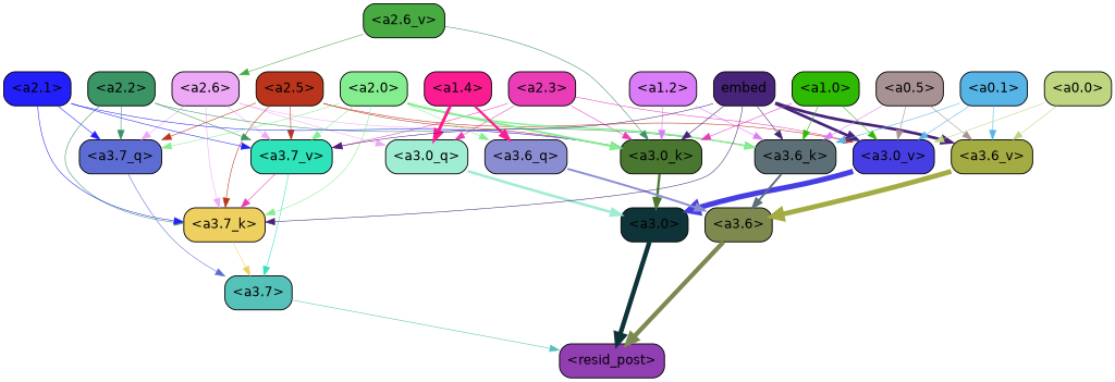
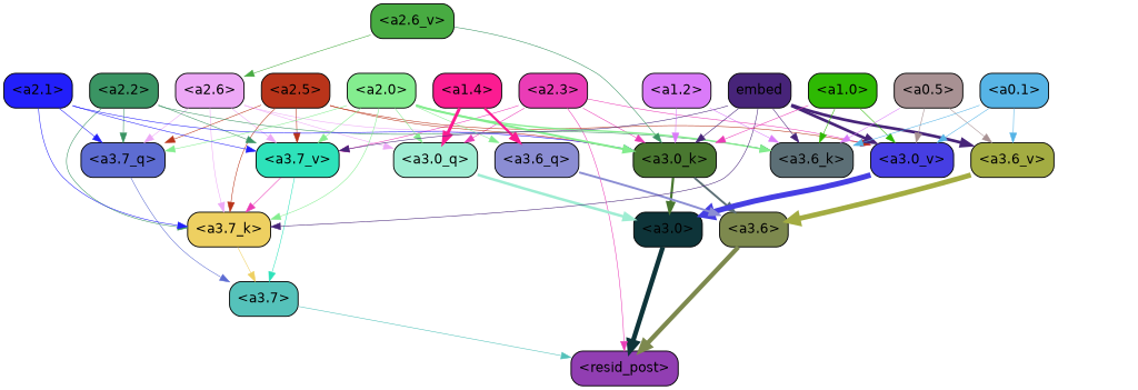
  strict digraph {
    splines=true
    node [color=black fontname=Helvetica shape=box style="filled, rounded"]
    edge [color="#ea3cb6" penwidth=0.6]
    "<a3.7>" [fillcolor="#55c2ba"]
    "<resid_post>" [fillcolor="#913eb2"]
    "<a3.6>" [fillcolor="#7d894e"]
    "<a3.0>" [fillcolor="#0e3439"]
    "<a2.3>" [fillcolor="#ea3cb6"]
    "<a3.0_q>" [fillcolor="#9fedd3"]
    "<a3.0_k>" [fillcolor="#497730"]
    "<a3.7_v>" [fillcolor="#2ee2ba"]
    "<a3.0_v>" [fillcolor="#463ee3"]
    "<a3.7_q>" [fillcolor="#5d6cd2"]
    "<a3.7_k>" [fillcolor="#eed061"]
    "<a3.6_q>" [fillcolor="#8b8dd3"]
    "<a3.6_k>" [fillcolor="#5c6f76"]
    "<a3.6_v>" [fillcolor="#a3ac42"]
    "<a2.6>" [fillcolor="#eda9f6"]
    "<a2.5>" [fillcolor="#b9341a"]
    "<a2.2>" [fillcolor="#3a9463"]
    "<a2.1>" [fillcolor="#221ffa"]
    "<a2.0>" [fillcolor="#84ed8f"]
    "<a1.4>" [fillcolor="#fb1c91"]
    embed [fillcolor="#472479"]
    "<a1.2>" [fillcolor="#da7bf9"]
    "<a1.0>" [fillcolor="#2eb903"]
    "<a0.5>" [fillcolor="#a89193"]
    "<a0.1>" [fillcolor="#56b4e6"]
-   "<a0.0>" [fillcolor="#bfd580"]
    "<a2.6_v>" [fillcolor="#48ab42"]
    "<a3.7>" -> "<resid_post>" [color="#55c2ba"]
    "<a3.6>" -> "<resid_post>" [color="#7d894e" penwidth=4.7534414529800415]
    "<a3.0>" -> "<resid_post>" [color="#0e3439" penwidth=4.898576855659485]
+   "<a2.3>" -> "<resid_post>"
    "<a2.3>" -> "<a3.0_q>"
    "<a2.3>" -> "<a3.0_k>"
    "<a2.3>" -> "<a3.7_v>"
    "<a2.3>" -> "<a3.0_v>"
    "<a3.0_q>" -> "<a3.0>" [color="#9fedd3" penwidth=2.870753765106201]
    "<a3.0_k>" -> "<a3.0>" [color="#497730" penwidth=2.520303964614868]
    "<a3.7_v>" -> "<a3.7>" [color="#2ee2ba"]
    "<a3.7_v>" -> "<a3.7_k>"
    "<a3.0_v>" -> "<a3.0>" [color="#463ee3" penwidth=5.680712580680847]
    "<a3.7_q>" -> "<a3.7>" [color="#5d6cd2"]
    "<a3.7_k>" -> "<a3.7>" [color="#eed061"]
    "<a3.6_q>" -> "<a3.6>" [color="#8b8dd3" penwidth=2.160832464694977]
-   "<a3.6_k>" -> "<a3.6>" [color="#5c6f76" penwidth=2.13908451795578]
+   "<a3.0_k>" -> "<a3.6>" [color="#5c6f76" penwidth=2.13908451795578]
    "<a3.6_v>" -> "<a3.6>" [color="#a3ac42" penwidth=5.297133803367615]
    "<a2.6>" -> "<a3.0_q>" [color="#eda9f6"]
    "<a2.6>" -> "<a3.0_k>" [color="#eda9f6"]
    "<a2.6>" -> "<a3.7_v>" [color="#eda9f6"]
    "<a2.6>" -> "<a3.7_q>" [color="#eda9f6"]
    "<a2.6>" -> "<a3.7_k>" [color="#eda9f6"]
    "<a2.5>" -> "<a3.0_k>" [color="#b9341a"]
    "<a2.5>" -> "<a3.7_v>" [color="#b9341a"]
    "<a2.5>" -> "<a3.0_v>" [color="#b9341a"]
    "<a2.5>" -> "<a3.7_q>" [color="#b9341a"]
    "<a2.5>" -> "<a3.7_k>" [color="#b9341a"]
    "<a2.2>" -> "<a3.7_v>" [color="#3a9463"]
    "<a2.2>" -> "<a3.7_q>" [color="#3a9463"]
    "<a2.2>" -> "<a3.7_k>" [color="#3a9463"]
    "<a2.2>" -> "<a3.6_k>" [color="#3a9463"]
    "<a2.1>" -> "<a3.0_k>" [color="#221ffa"]
    "<a2.1>" -> "<a3.7_v>" [color="#221ffa"]
    "<a2.1>" -> "<a3.7_q>" [color="#221ffa"]
    "<a2.1>" -> "<a3.7_k>" [color="#221ffa"]
+   "<a2.0>" -> "<a3.0_q>" [color="#84ed8f"]
    "<a2.0>" -> "<a3.0_k>" [color="#84ed8f" penwidth=2.18752121925354]
    "<a2.0>" -> "<a3.7_v>" [color="#84ed8f"]
    "<a2.0>" -> "<a3.7_q>" [color="#84ed8f"]
    "<a2.0>" -> "<a3.7_k>" [color="#84ed8f"]
    "<a2.0>" -> "<a3.6_q>" [color="#84ed8f"]
    "<a2.0>" -> "<a3.6_k>" [color="#84ed8f" penwidth=1.4957321882247925]
    "<a1.4>" -> "<a3.0_q>" [color="#fb1c91" penwidth=3.299744725227356]
    "<a1.4>" -> "<a3.6_q>" [color="#fb1c91" penwidth=2.4829938411712646]
    embed -> "<a3.0_k>" [color="#472479" penwidth=0.6394047290086746]
    embed -> "<a3.7_v>" [color="#472479"]
    embed -> "<a3.0_v>" [color="#472479" penwidth=3.0212591886520386]
    embed -> "<a3.7_k>" [color="#472479"]
    embed -> "<a3.6_k>" [color="#472479"]
    embed -> "<a3.6_v>" [color="#472479" penwidth=3.067279100418091]
    "<a1.2>" -> "<a3.0_k>" [color="#da7bf9"]
    "<a1.2>" -> "<a3.6_k>" [color="#da7bf9"]
    "<a1.0>" -> "<a3.0_k>"
    "<a1.0>" -> "<a3.0_v>" [color="#2eb903"]
    "<a1.0>" -> "<a3.6_k>" [color="#2eb903"]
    "<a0.5>" -> "<a3.0_v>" [color="#a89193" penwidth=0.648682102560997]
    "<a0.5>" -> "<a3.6_k>" [color="#da7bf9"]
    "<a0.5>" -> "<a3.6_v>" [color="#a89193"]
    "<a0.1>" -> "<a3.0_v>" [color="#56b4e6"]
    "<a0.1>" -> "<a3.6_k>" [color="#56b4e6"]
    "<a0.1>" -> "<a3.6_v>" [color="#56b4e6"]
-   "<a0.0>" -> "<a3.0_v>" [color="#bfd580"]
-   "<a0.0>" -> "<a3.6_v>" [color="#bfd580"]
    "<a2.6_v>" -> "<a3.0_k>" [color="#3a9463"]
    "<a2.6_v>" -> "<a2.6>" [color="#48ab42"]
  }
